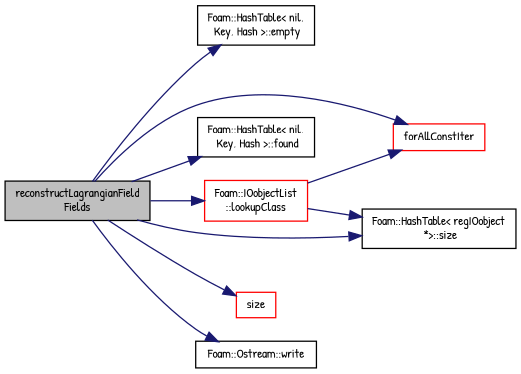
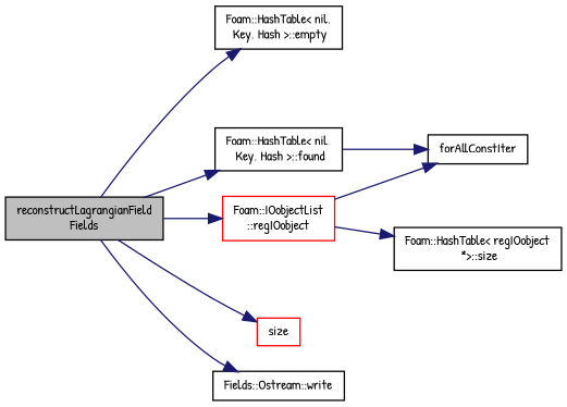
  digraph {
    fontname="Patrick Hand"
    rankdir=LR
    node [color=black fontname="Patrick Hand" fontsize=10 shape=record]
    edge [color=midnightblue fontname="Patrick Hand" fontsize=10 labelfontname=FreeSans labelfontsize=10 style=solid]
    n1 [fillcolor=grey75 fontcolor=black height=0.2 label="reconstructLagrangianField\lFields" style=filled width=0.4]
    n2 [height=0.2 label="Foam::HashTable\< nil,\l Key, Hash \>::empty" width=0.4]
-   n3 [color=red height=0.2 label=forAllConstIter width=0.4]
+   n3 [height=0.2 label=forAllConstIter width=0.4]
    n4 [height=0.2 label="Foam::HashTable\< nil,\l Key, Hash \>::found" width=0.4]
-   n5 [color=red height=0.2 label="Foam::IOobjectList\l::lookupClass" width=0.4]
+   n5 [color=red height=0.2 label="Foam::IOobjectList\l::regIOobject" width=0.4]
    n6 [height=0.2 label="Foam::HashTable\< regIOobject\l *\>::size" width=0.4]
    n7 [color=red height=0.2 label=size width=0.4]
-   n8 [height=0.2 label="Foam::Ostream::write" width=0.4]
+   n8 [height=0.2 label="Fields::Ostream::write" width=0.4]
    n1 -> n2
-   n1 -> n3
+   n4 -> n3
    n1 -> n4
    n1 -> n5
-   n1 -> n6
    n1 -> n7
    n1 -> n8
    n5 -> n3
    n5 -> n6
  }
